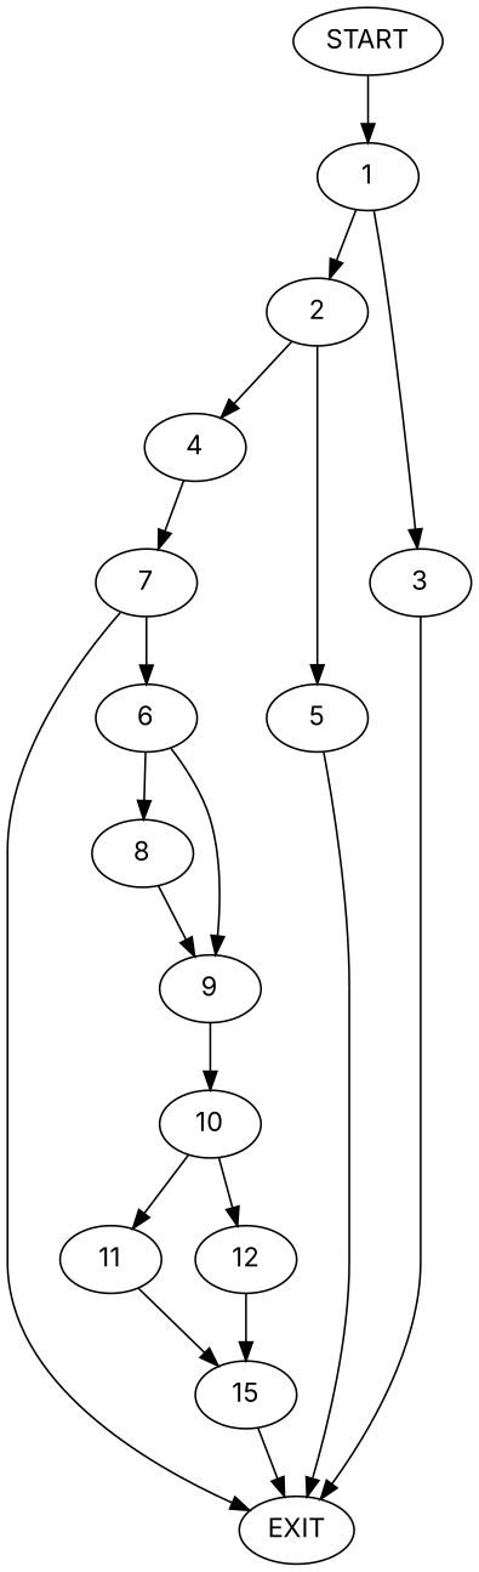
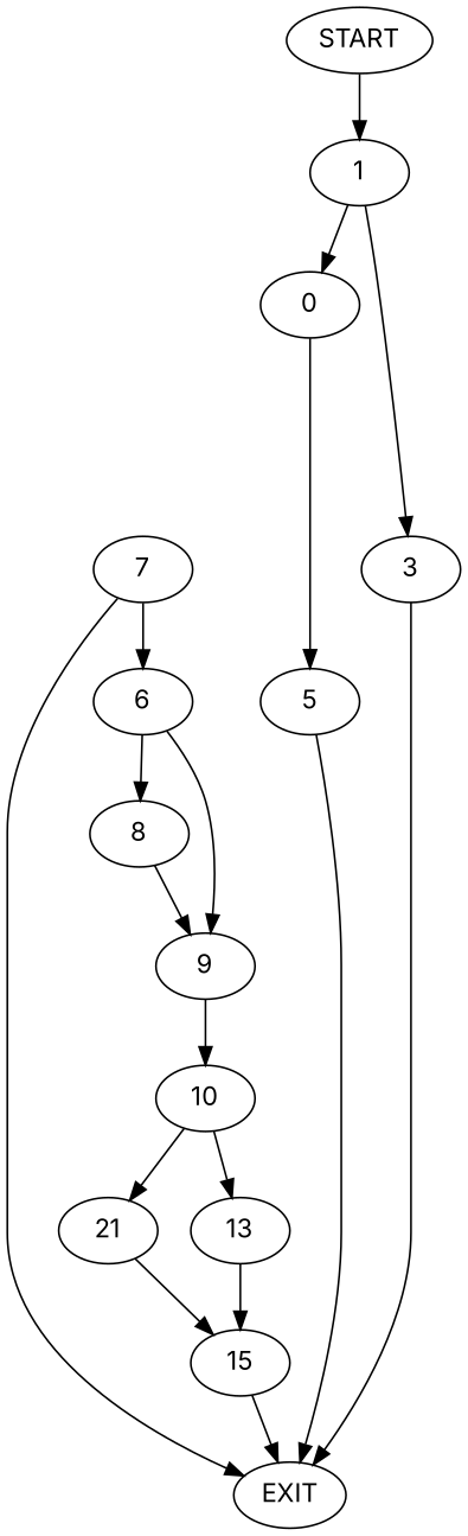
  digraph {
    fontname=Inter
    node [fontname=Inter]
    edge [fontname=Inter]
    n1 [label=START]
    1
-   2
+   2 [label=0]
    3
    n5 [label=EXIT]
-   4
    5
    7
    6
    8
    9
    10
-   11
-   12
+   11 [label=21]
+   12 [label=13]
    n15 [label=15]
    n1 -> 1
    1 -> 2
    1 -> 3
-   2 -> 4
    2 -> 5
    3 -> n5
-   4 -> 7
    5 -> n5
    7 -> n5
    7 -> 6
    6 -> 8
    6 -> 9
    8 -> 9
    9 -> 10
    10 -> 11
    10 -> 12
    11 -> n15
    12 -> n15
    n15 -> n5
  }
